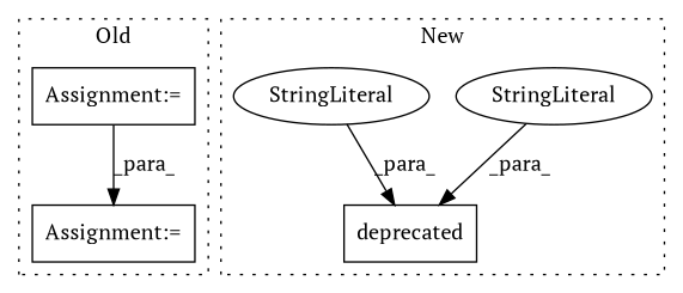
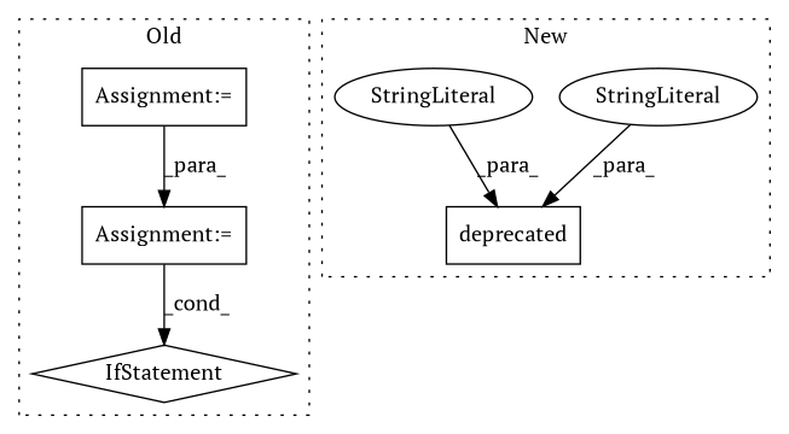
  digraph {
    fontname="PT Serif"
    node [a=7 l=1 shape=box fontname="PT Serif"]
    edge [fontname="PT Serif"]
+   n1 [a=25 l="12,2" label=IfStatement s="4254,4296" shape=diamond]
    n2 [label="Assignment:=" s=3665]
    n3 [label="Assignment:=" s=3968]
    n4 [a=32 l="11,1" label=deprecated s="3503,3592"]
    n5 [a=45 l=64 label=StringLiteral s=3528 shape=ellipse]
    n6 [a=45 l=13 label=StringLiteral s=3514 shape=ellipse]
    subgraph cluster_1 {
      label=Old
      style=dotted
+     n1
      n2
      n3
    }
    subgraph cluster_2 {
      label=New
      style=dotted
      n4
      n5
      n6
    }
    n2 -> n3 [label=_para_]
+   n3 -> n1 [label=_cond_]
    n5 -> n4 [label=_para_]
    n6 -> n4 [label=_para_]
  }
